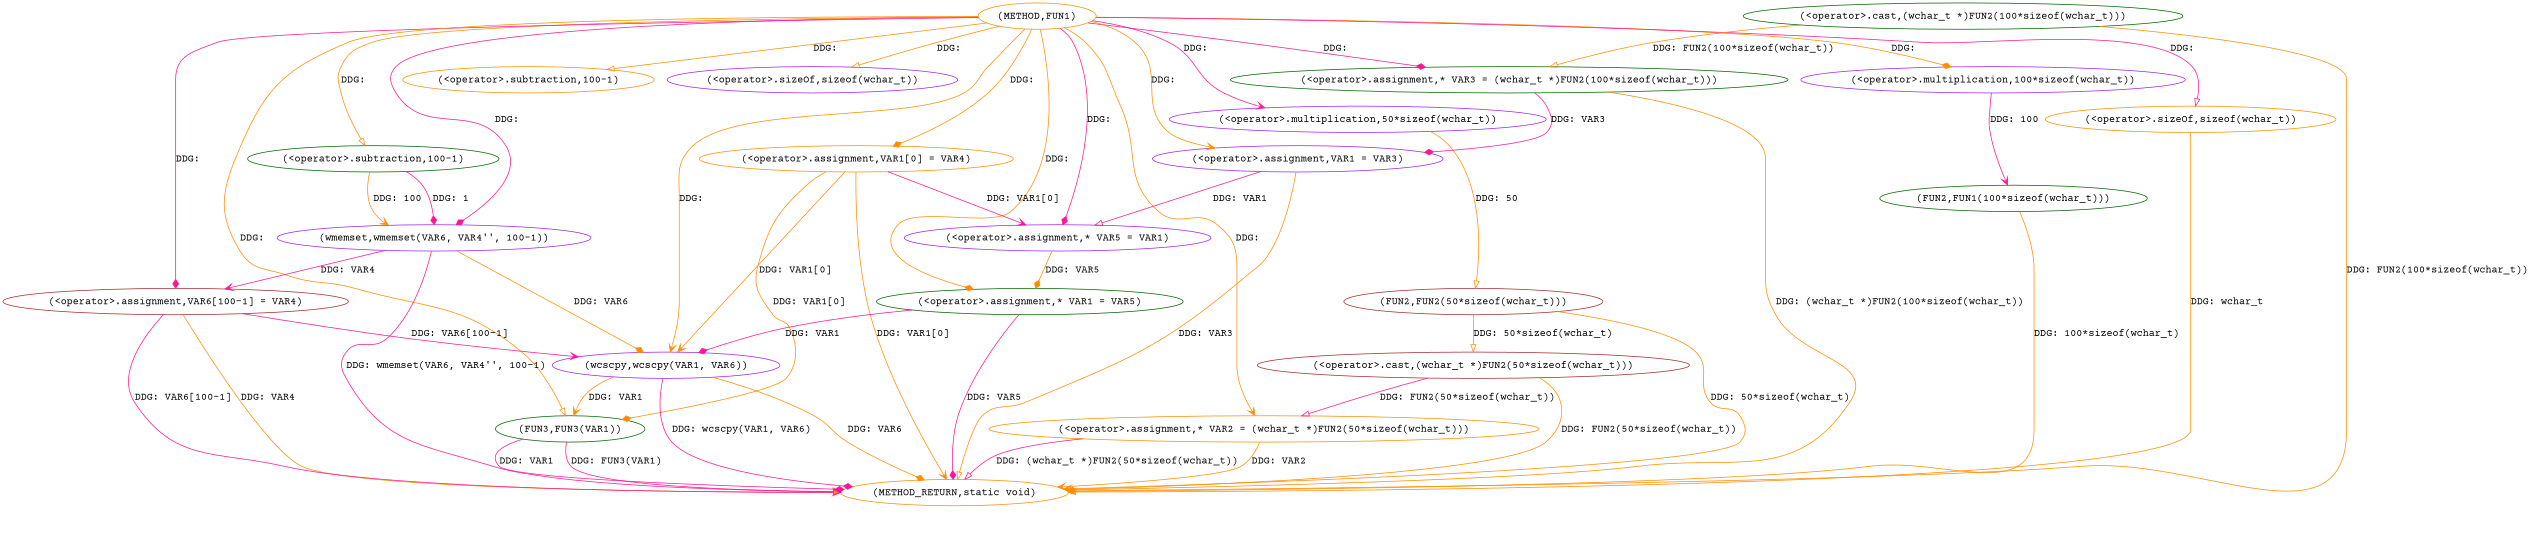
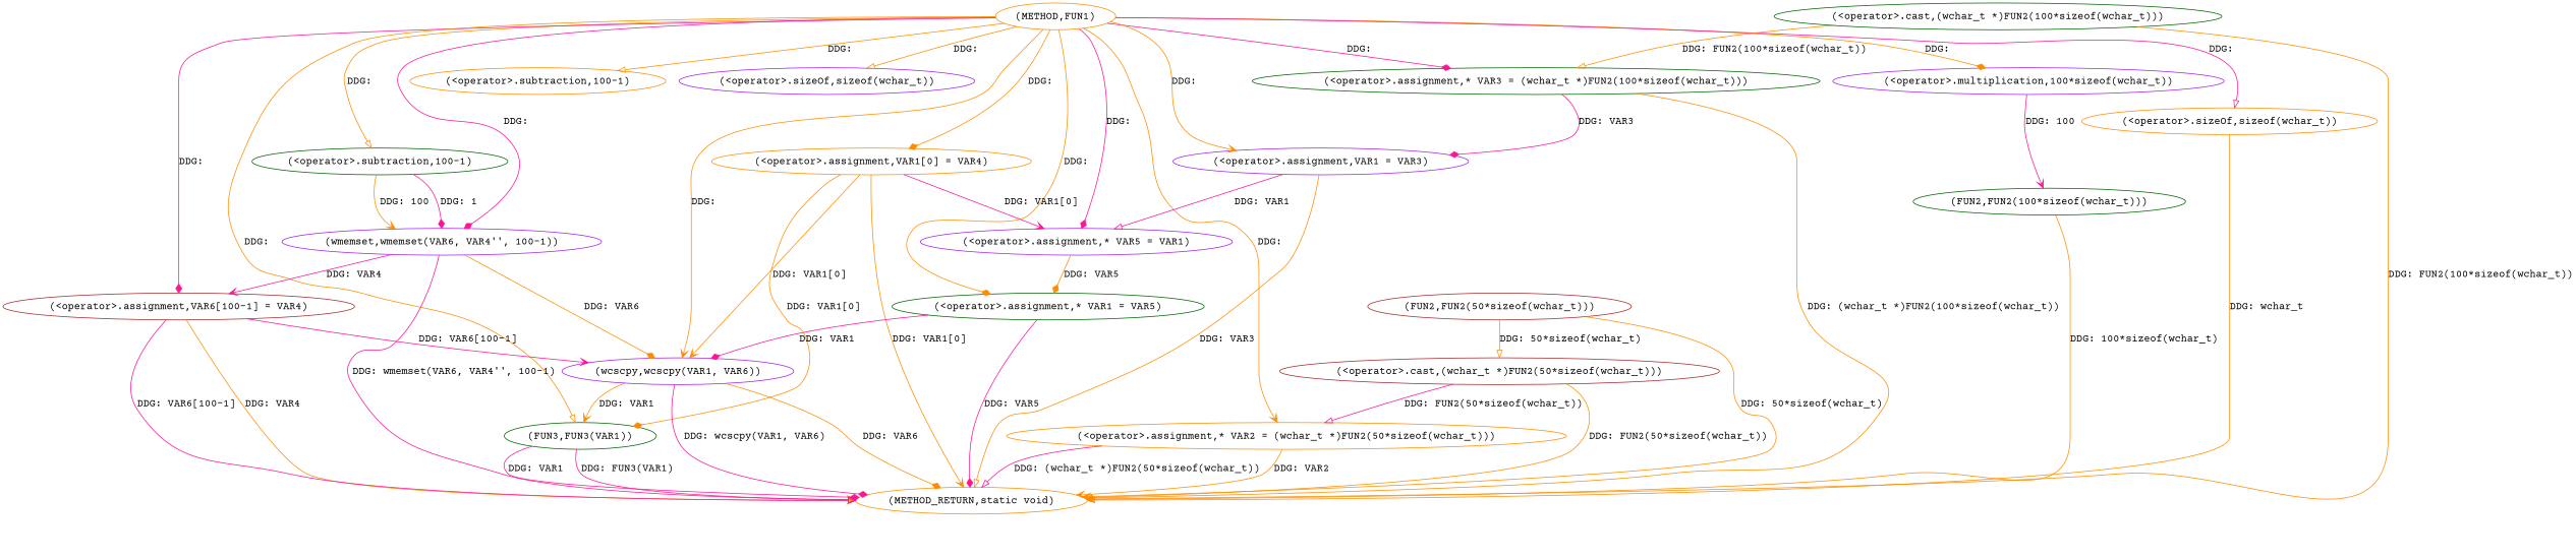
  digraph {
    fontname="Courier Prime"
    node [color=purple fontname="Courier Prime"]
    edge [arrowhead=onormal color=darkorange fontname="Courier Prime"]
    n1 [color=darkorange label="(METHOD,FUN1)"]
    n2 [color=darkorange label="(<operator>.assignment,* VAR2 = (wchar_t *)FUN2(50*sizeof(wchar_t)))"]
-   n3 [label="(<operator>.multiplication,50*sizeof(wchar_t))"]
    n4 [label="(<operator>.sizeOf,sizeof(wchar_t))"]
    n5 [color=darkgreen label="(<operator>.assignment,* VAR3 = (wchar_t *)FUN2(100*sizeof(wchar_t)))"]
    n6 [label="(<operator>.multiplication,100*sizeof(wchar_t))"]
    n7 [color=darkorange label="(<operator>.sizeOf,sizeof(wchar_t))"]
    n8 [label="(<operator>.assignment,VAR1 = VAR3)"]
    n9 [color=darkorange label="(<operator>.assignment,VAR1[0] = VAR4)"]
    n10 [label="(<operator>.assignment,* VAR5 = VAR1)"]
    n11 [color=darkgreen label="(<operator>.assignment,* VAR1 = VAR5)"]
    n12 [label="(wmemset,wmemset(VAR6, VAR4'', 100-1))"]
    n13 [color=darkgreen label="(<operator>.subtraction,100-1)"]
    n14 [color=brown label="(<operator>.assignment,VAR6[100-1] = VAR4)"]
    n15 [color=darkorange label="(<operator>.subtraction,100-1)"]
    n16 [label="(wcscpy,wcscpy(VAR1, VAR6))"]
    n17 [color=darkgreen label="(FUN3,FUN3(VAR1))"]
    n18 [color=darkorange label="(METHOD_RETURN,static void)"]
    n19 [color=brown label="(FUN2,FUN2(50*sizeof(wchar_t)))"]
-   n20 [color=darkgreen label="(FUN2,FUN1(100*sizeof(wchar_t)))"]
+   n20 [color=darkgreen label="(FUN2,FUN2(100*sizeof(wchar_t)))"]
    n21 [color=brown label="(<operator>.cast,(wchar_t *)FUN2(50*sizeof(wchar_t)))"]
    n22 [color=darkgreen label="(<operator>.cast,(wchar_t *)FUN2(100*sizeof(wchar_t)))"]
    n1 -> n2 [arrowhead=vee label="DDG: "]
-   n1 -> n3 [arrowhead=vee color=deeppink label="DDG: "]
    n1 -> n4 [label="DDG: "]
    n1 -> n5 [arrowhead=diamond color=deeppink label="DDG: "]
    n1 -> n6 [arrowhead=diamond label="DDG: "]
    n1 -> n7 [color=deeppink label="DDG: "]
    n1 -> n8 [arrowhead=vee label="DDG: "]
    n1 -> n9 [arrowhead=diamond label="DDG: "]
    n1 -> n10 [arrowhead=diamond color=deeppink label="DDG: "]
    n1 -> n11 [arrowhead=diamond label="DDG: "]
    n1 -> n12 [arrowhead=diamond color=deeppink label="DDG: "]
    n1 -> n13 [label="DDG: "]
    n1 -> n14 [arrowhead=diamond color=deeppink label="DDG: "]
    n1 -> n15 [label="DDG: "]
    n1 -> n16 [arrowhead=vee label="DDG: "]
    n1 -> n17 [label="DDG: "]
    n2 -> n18 [arrowhead=vee label="DDG: VAR2"]
    n2 -> n18 [color=deeppink label="DDG: (wchar_t *)FUN2(50*sizeof(wchar_t))"]
-   n3 -> n19 [label="DDG: 50"]
    n5 -> n8 [arrowhead=diamond color=deeppink label="DDG: VAR3"]
    n5 -> n18 [label="DDG: (wchar_t *)FUN2(100*sizeof(wchar_t))"]
    n6 -> n20 [arrowhead=vee color=deeppink label="DDG: 100"]
    n7 -> n18 [label="DDG: wchar_t"]
    n8 -> n10 [color=deeppink label="DDG: VAR1"]
    n8 -> n18 [label="DDG: VAR3"]
    n9 -> n10 [arrowhead=vee color=deeppink label="DDG: VAR1[0]"]
    n9 -> n16 [arrowhead=vee label="DDG: VAR1[0]"]
    n9 -> n17 [arrowhead=diamond label="DDG: VAR1[0]"]
    n9 -> n18 [arrowhead=vee label="DDG: VAR1[0]"]
    n10 -> n11 [arrowhead=diamond label="DDG: VAR5"]
    n11 -> n16 [arrowhead=diamond color=deeppink label="DDG: VAR1"]
    n11 -> n18 [arrowhead=diamond color=deeppink label="DDG: VAR5"]
    n12 -> n14 [arrowhead=vee color=deeppink label="DDG: VAR4"]
    n12 -> n16 [arrowhead=diamond label="DDG: VAR6"]
    n12 -> n18 [arrowhead=vee color=deeppink label="DDG: wmemset(VAR6, VAR4'', 100-1)"]
    n13 -> n12 [arrowhead=vee label="DDG: 100"]
    n13 -> n12 [arrowhead=diamond color=deeppink label="DDG: 1"]
    n14 -> n16 [arrowhead=vee color=deeppink label="DDG: VAR6[100-1]"]
    n14 -> n18 [arrowhead=vee label="DDG: VAR4"]
    n14 -> n18 [color=deeppink label="DDG: VAR6[100-1]"]
    n16 -> n17 [arrowhead=vee label="DDG: VAR1"]
    n16 -> n18 [arrowhead=diamond label="DDG: VAR6"]
    n16 -> n18 [arrowhead=diamond color=deeppink label="DDG: wcscpy(VAR1, VAR6)"]
    n17 -> n18 [arrowhead=diamond color=deeppink label="DDG: VAR1"]
    n17 -> n18 [color=deeppink label="DDG: FUN3(VAR1)"]
    n19 -> n18 [arrowhead=vee label="DDG: 50*sizeof(wchar_t)"]
    n19 -> n21 [label="DDG: 50*sizeof(wchar_t)"]
    n20 -> n18 [label="DDG: 100*sizeof(wchar_t)"]
    n21 -> n2 [color=deeppink label="DDG: FUN2(50*sizeof(wchar_t))"]
    n21 -> n18 [label="DDG: FUN2(50*sizeof(wchar_t))"]
    n22 -> n5 [label="DDG: FUN2(100*sizeof(wchar_t))"]
    n22 -> n18 [arrowhead=diamond label="DDG: FUN2(100*sizeof(wchar_t))"]
  }
